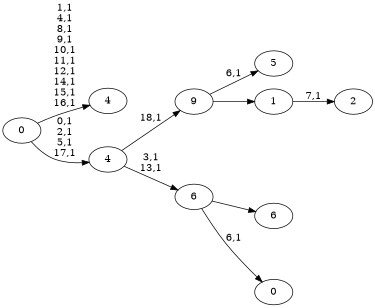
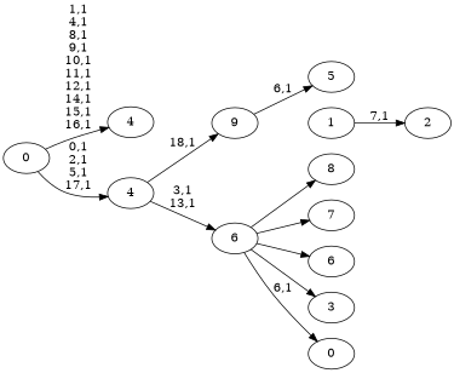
  digraph {
    rankdir=LR
+   n1 [label=8]
+   n2 [label=7]
    n3 [label=6]
    n4 [label=5]
    n5 [label=4]
+   n6 [label=3]
    n7 [label=2]
    n8 [label=1]
    9
    n10 [label=0]
    6
    4
    0
    n8 -> n7 [label="7,1"]
    9 -> n4 [label="6,1"]
-   9 -> n8
+   6 -> n1
+   6 -> n2
    6 -> n3
+   6 -> n6
    6 -> n10 [label="6,1"]
    4 -> 9 [label="18,1"]
    4 -> 6 [label="3,1\n13,1"]
    0 -> n5 [label="1,1\n4,1\n8,1\n9,1\n10,1\n11,1\n12,1\n14,1\n15,1\n16,1"]
    0 -> 4 [label="0,1\n2,1\n5,1\n17,1"]
  }
